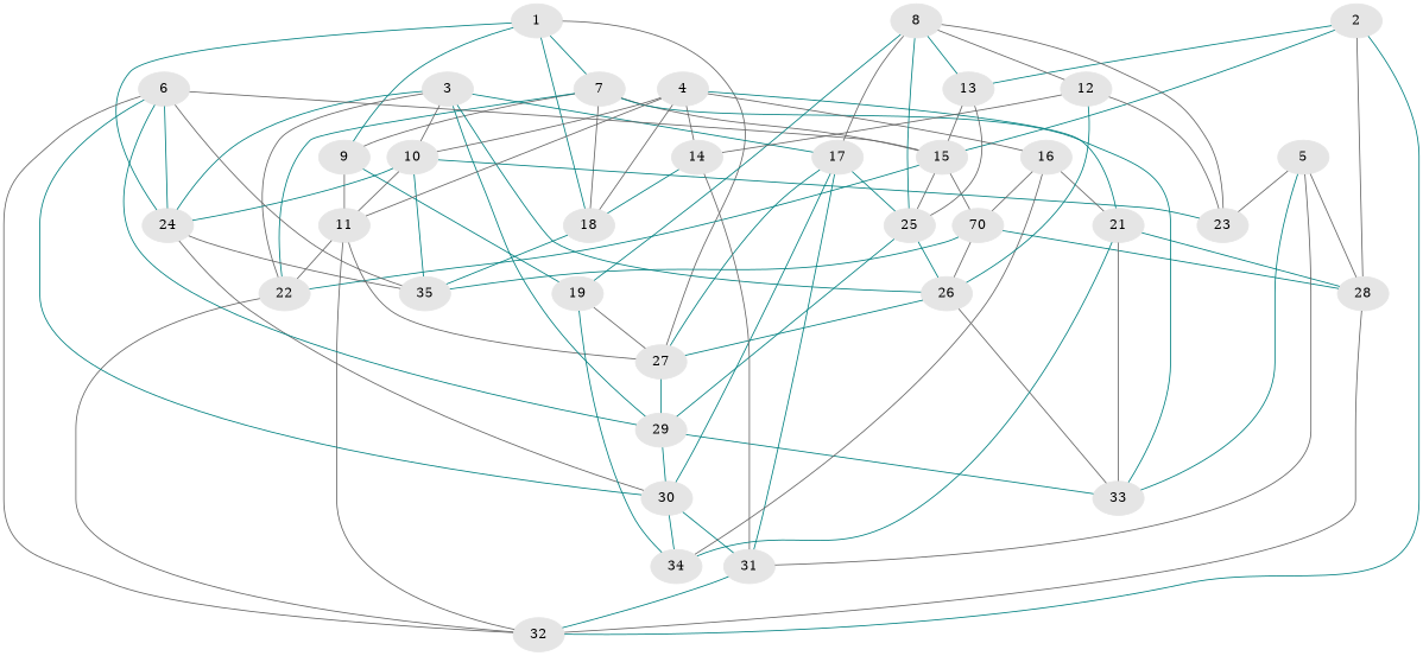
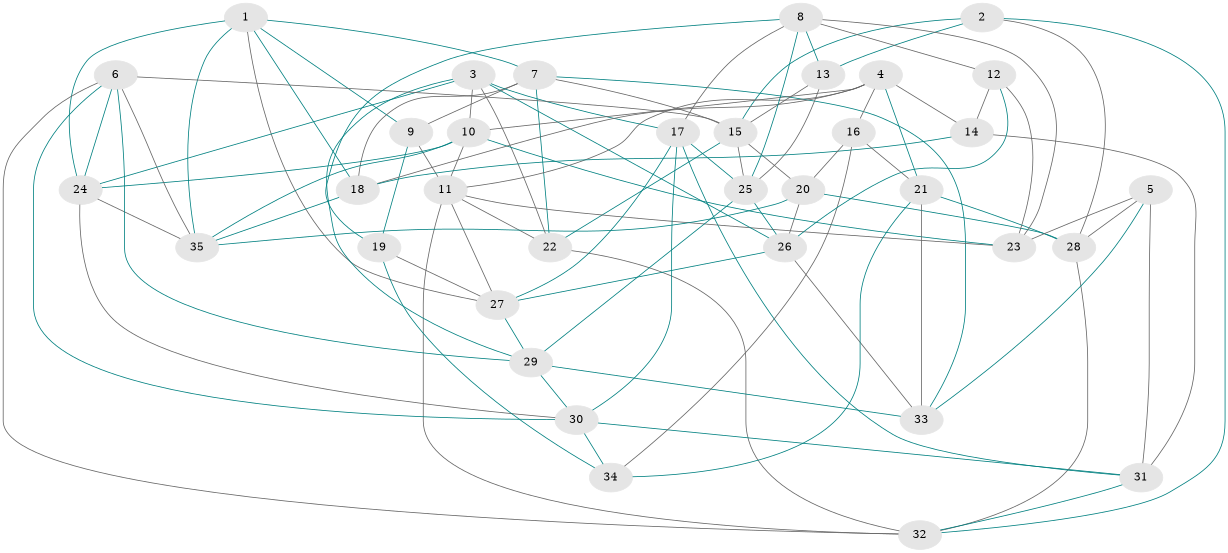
  graph {
    node [color=gray90 style=filled]
    edge [color=teal weight=1.0]
    1
    7
    9
    18
    24
    27
    35
    15
    22
    33
    11
    19
    30
    29
    2
    13
    28
    32
    25
-   20 [label=70]
+   20
    3
    10
    17
    26
    23
    31
    4
    14
    16
    21
    34
    5
    6
    8
    12
    1 -- 7
    1 -- 9
    1 -- 18
    1 -- 24
    1 -- 27 [color=gray40]
+   1 -- 35
    7 -- 9 [color=gray40]
    7 -- 18 [color=gray40]
    7 -- 15 [color=gray40]
    7 -- 22
    7 -- 33
    9 -- 11 [color=gray40]
    9 -- 19 [weight=2.0]
    18 -- 35
    24 -- 35 [color=gray40]
    24 -- 30 [color=gray40]
    27 -- 29
    15 -- 22
    15 -- 25 [color=gray40]
    15 -- 20 [color=gray40]
    22 -- 32 [color=gray40]
    11 -- 27 [color=gray40]
    11 -- 22 [color=gray40]
    11 -- 32 [color=gray40]
+   11 -- 23 [color=gray40 weight=2.0]
    19 -- 27 [color=gray40 weight=2.0]
    19 -- 34
    30 -- 31
    30 -- 34
    29 -- 33
    29 -- 30
    2 -- 15 [weight=2.0]
    2 -- 13
    2 -- 28 [color=gray40 weight=2.0]
    2 -- 32
    13 -- 15 [color=gray40]
    13 -- 25 [color=gray40]
    28 -- 32 [color=gray40]
    25 -- 29
    25 -- 26
    20 -- 35
    20 -- 28
    20 -- 26 [color=gray40]
    3 -- 24
    3 -- 22 [color=gray40]
    3 -- 29
    3 -- 10 [color=gray40]
    3 -- 17
    3 -- 26
    10 -- 24
    10 -- 35
    10 -- 11 [color=gray40]
    10 -- 23
    17 -- 27
    17 -- 30
    17 -- 25
    17 -- 31
    26 -- 27
    26 -- 33 [color=gray40]
    31 -- 32
    4 -- 18 [color=gray40]
    4 -- 11 [color=gray40]
    4 -- 10 [color=gray40]
    4 -- 14 [color=gray40]
    4 -- 16 [color=gray40]
    4 -- 21
    14 -- 18 [weight=2.0]
    14 -- 31 [color=gray40 weight=2.0]
    16 -- 20 [color=gray40 weight=2.0]
    16 -- 21 [color=gray40]
    16 -- 34 [color=gray40]
    21 -- 33 [color=gray40]
    21 -- 28
    21 -- 34
    5 -- 33
    5 -- 28 [color=gray40]
    5 -- 23 [color=gray40]
    5 -- 31 [color=gray40]
    6 -- 24
    6 -- 35 [color=gray40]
    6 -- 15 [color=gray40]
    6 -- 30
    6 -- 29
    6 -- 32 [color=gray40]
    8 -- 19
    8 -- 13
    8 -- 25
    8 -- 17 [color=gray40]
    8 -- 23 [color=gray40]
    8 -- 12 [color=gray40]
    12 -- 26
    12 -- 23 [color=gray40]
    12 -- 14 [color=gray40]
  }
